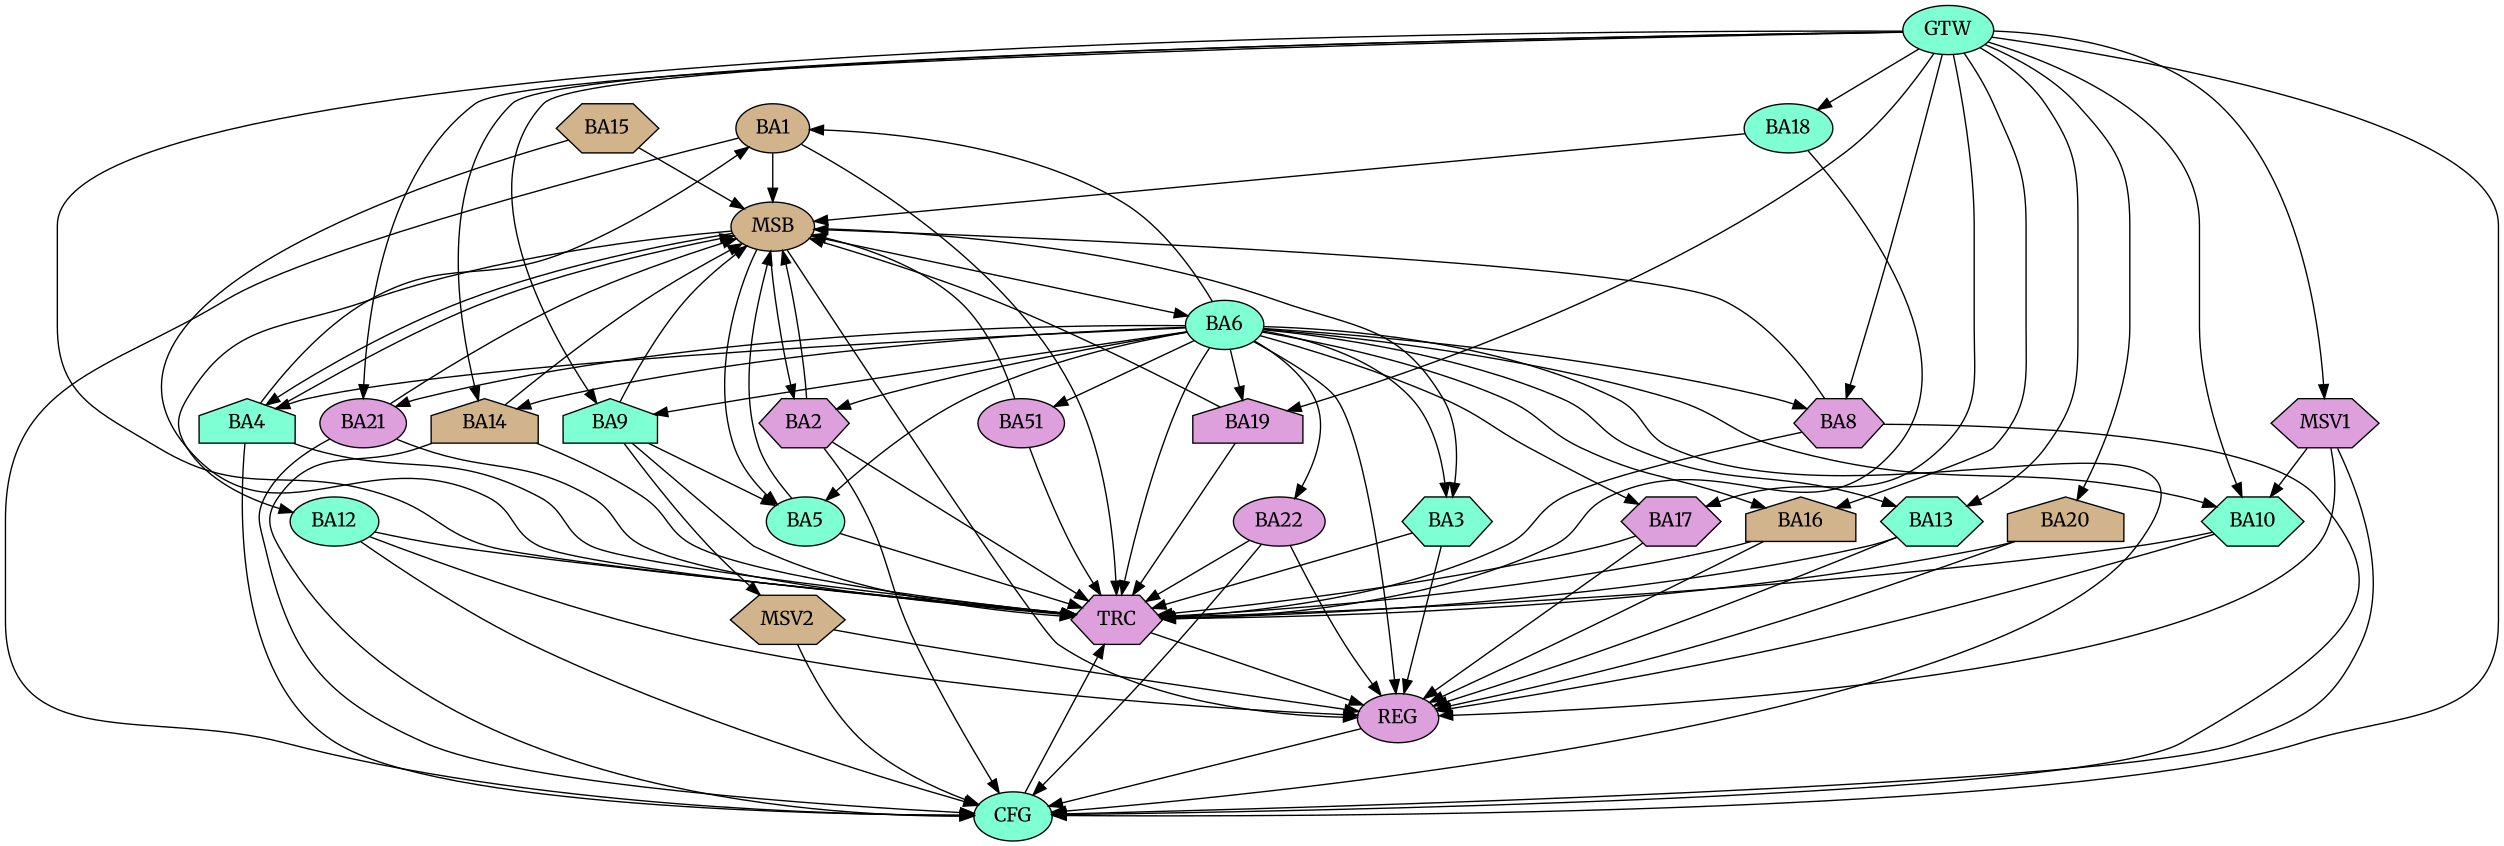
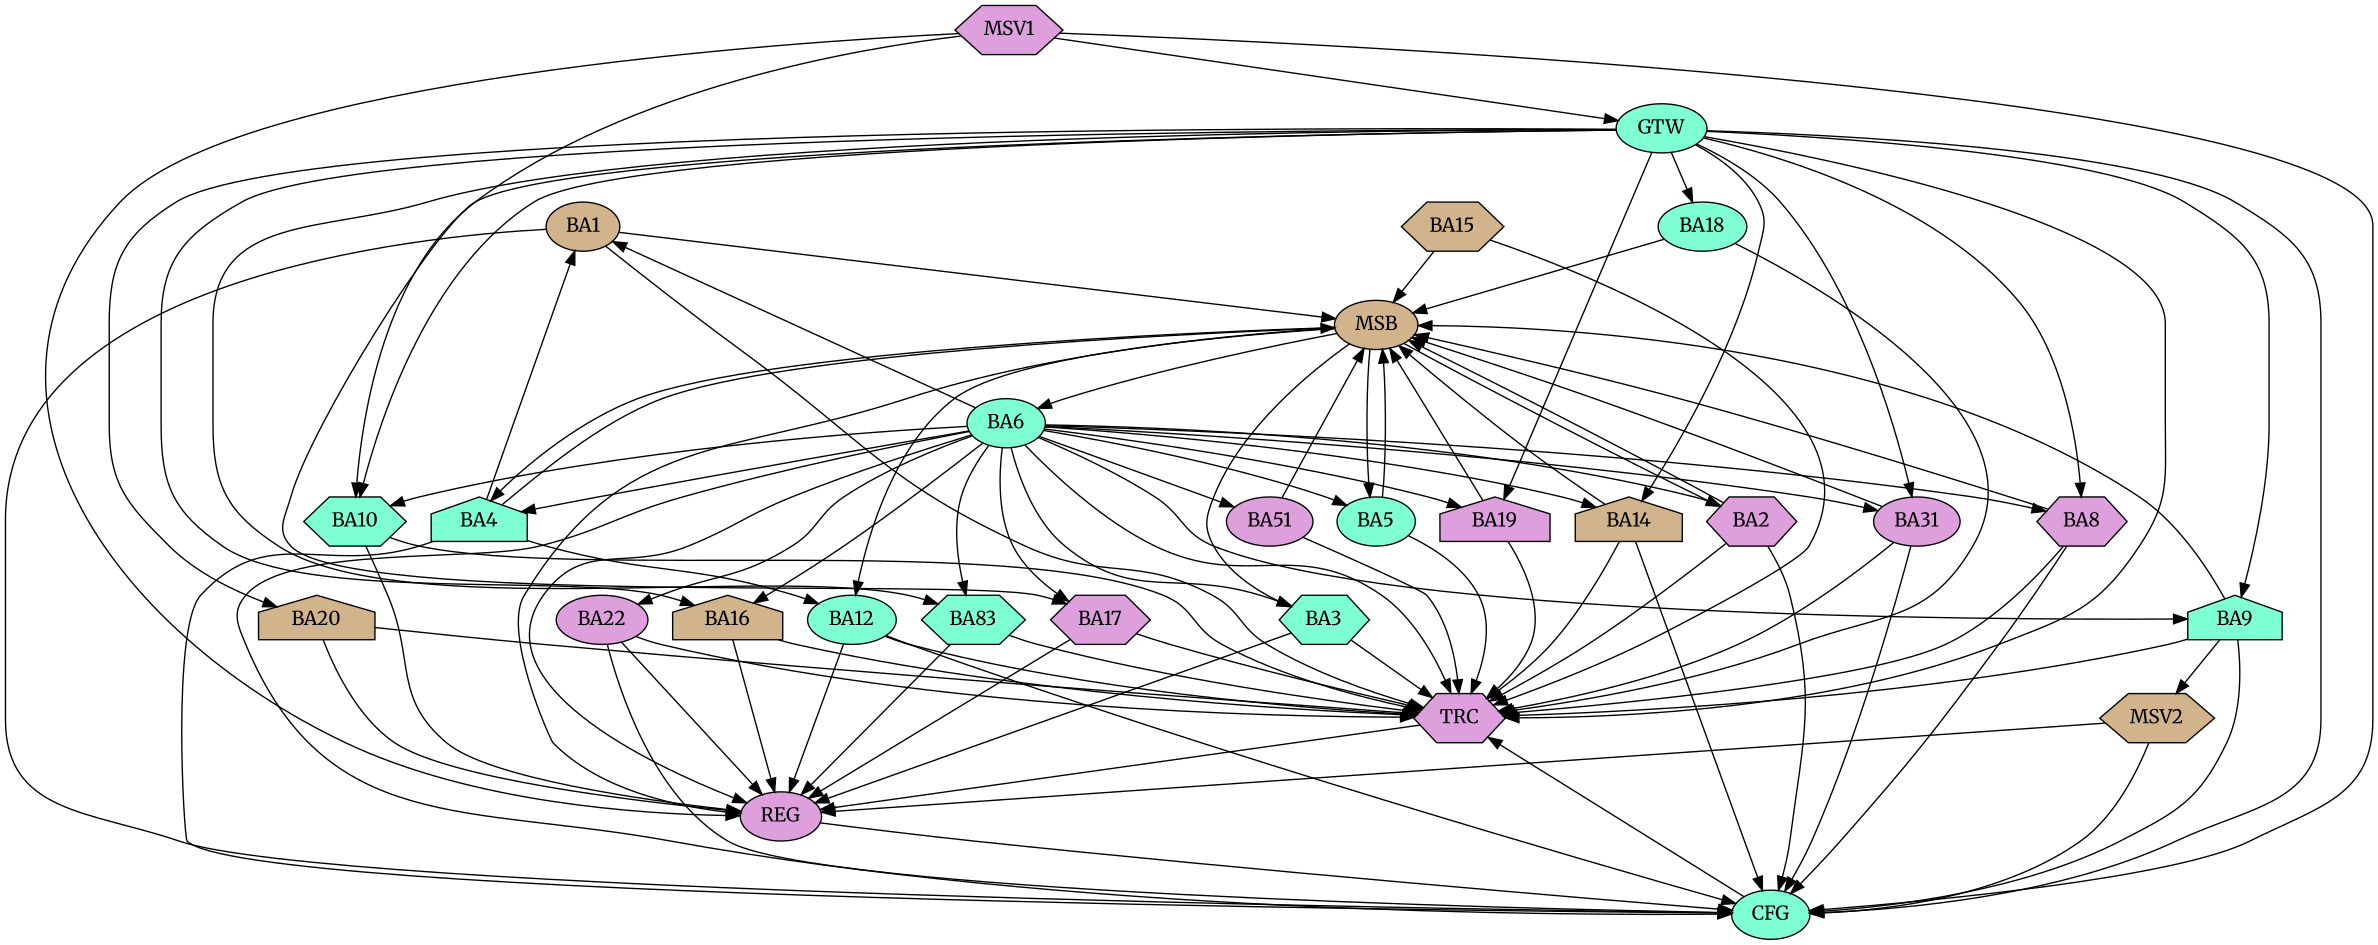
  strict digraph {
    fontname=Merriweather
    node [fillcolor=aquamarine fontname=Merriweather shape=ellipse style=filled]
    edge [fontname=Merriweather]
    n1 [fillcolor=tan label=BA1]
    n2 [fillcolor=tan label=MSB]
    n3 [label=CFG]
    n4 [fillcolor=plum label=TRC shape=hexagon]
    n5 [fillcolor=plum label=BA2 shape=hexagon]
    n6 [label=BA3 shape=hexagon]
    n7 [fillcolor=plum label=REG]
    n8 [label=BA4 shape=house]
    n9 [label=BA5]
    n10 [label=BA6]
    n11 [label=BA12]
    n12 [fillcolor=plum label=BA8 shape=hexagon]
    n13 [label=BA9 shape=house]
    n14 [label=BA10 shape=hexagon]
    n15 [fillcolor=plum label=BA51]
-   n16 [label=BA13 shape=hexagon]
+   n16 [label=BA83 shape=hexagon]
    n17 [fillcolor=tan label=BA14 shape=house]
    n18 [fillcolor=tan label=BA16 shape=house]
    n19 [fillcolor=plum label=BA17 shape=hexagon]
    n20 [fillcolor=plum label=BA19 shape=house]
-   n21 [fillcolor=plum label=BA21]
+   n21 [fillcolor=plum label=BA31]
    n22 [fillcolor=plum label=BA22]
    n23 [fillcolor=tan label=MSV2 shape=hexagon]
    n24 [fillcolor=tan label=BA15 shape=hexagon]
    n25 [label=BA18]
    n26 [fillcolor=tan label=BA20 shape=house]
    n27 [label=GTW]
    n28 [fillcolor=plum label=MSV1 shape=hexagon]
    n1 -> n2
    n1 -> n3
    n1 -> n4
    n2 -> n5
    n2 -> n6
    n2 -> n7
    n2 -> n8
    n2 -> n9
    n2 -> n10
    n2 -> n11
    n3 -> n4
    n4 -> n7
    n5 -> n2
    n5 -> n3
    n5 -> n4
    n6 -> n4
    n6 -> n7
    n7 -> n3
    n8 -> n1
    n8 -> n2
    n8 -> n3
-   n8 -> n4
+   n8 -> n11
    n9 -> n2
    n9 -> n4
    n10 -> n1
    n10 -> n3
    n10 -> n4
    n10 -> n5
    n10 -> n6
    n10 -> n7
    n10 -> n8
    n10 -> n9
    n10 -> n12
    n10 -> n13
    n10 -> n14
    n10 -> n15
    n10 -> n16
    n10 -> n17
    n10 -> n18
    n10 -> n19
    n10 -> n20
    n10 -> n21
    n10 -> n22
    n11 -> n3
    n11 -> n4
    n11 -> n7
    n12 -> n2
    n12 -> n3
    n12 -> n4
    n13 -> n2
-   n13 -> n9
+   n13 -> n3
    n13 -> n4
    n13 -> n23
    n14 -> n4
    n14 -> n7
    n15 -> n2
    n15 -> n4
    n16 -> n4
    n16 -> n7
    n17 -> n2
    n17 -> n3
    n17 -> n4
    n18 -> n4
    n18 -> n7
    n19 -> n4
    n19 -> n7
    n20 -> n2
    n20 -> n4
    n21 -> n2
    n21 -> n3
    n21 -> n4
    n22 -> n3
    n22 -> n4
    n22 -> n7
    n23 -> n3
    n23 -> n7
    n24 -> n2
    n24 -> n4
    n25 -> n2
    n25 -> n4
    n26 -> n4
    n26 -> n7
    n27 -> n3
    n27 -> n4
    n27 -> n12
    n27 -> n13
    n27 -> n14
    n27 -> n16
    n27 -> n17
    n27 -> n18
    n27 -> n19
    n27 -> n20
    n27 -> n21
    n27 -> n25
    n27 -> n26
-   n27 -> n28
+   n28 -> n27
    n28 -> n3
    n28 -> n7
    n28 -> n14
  }
